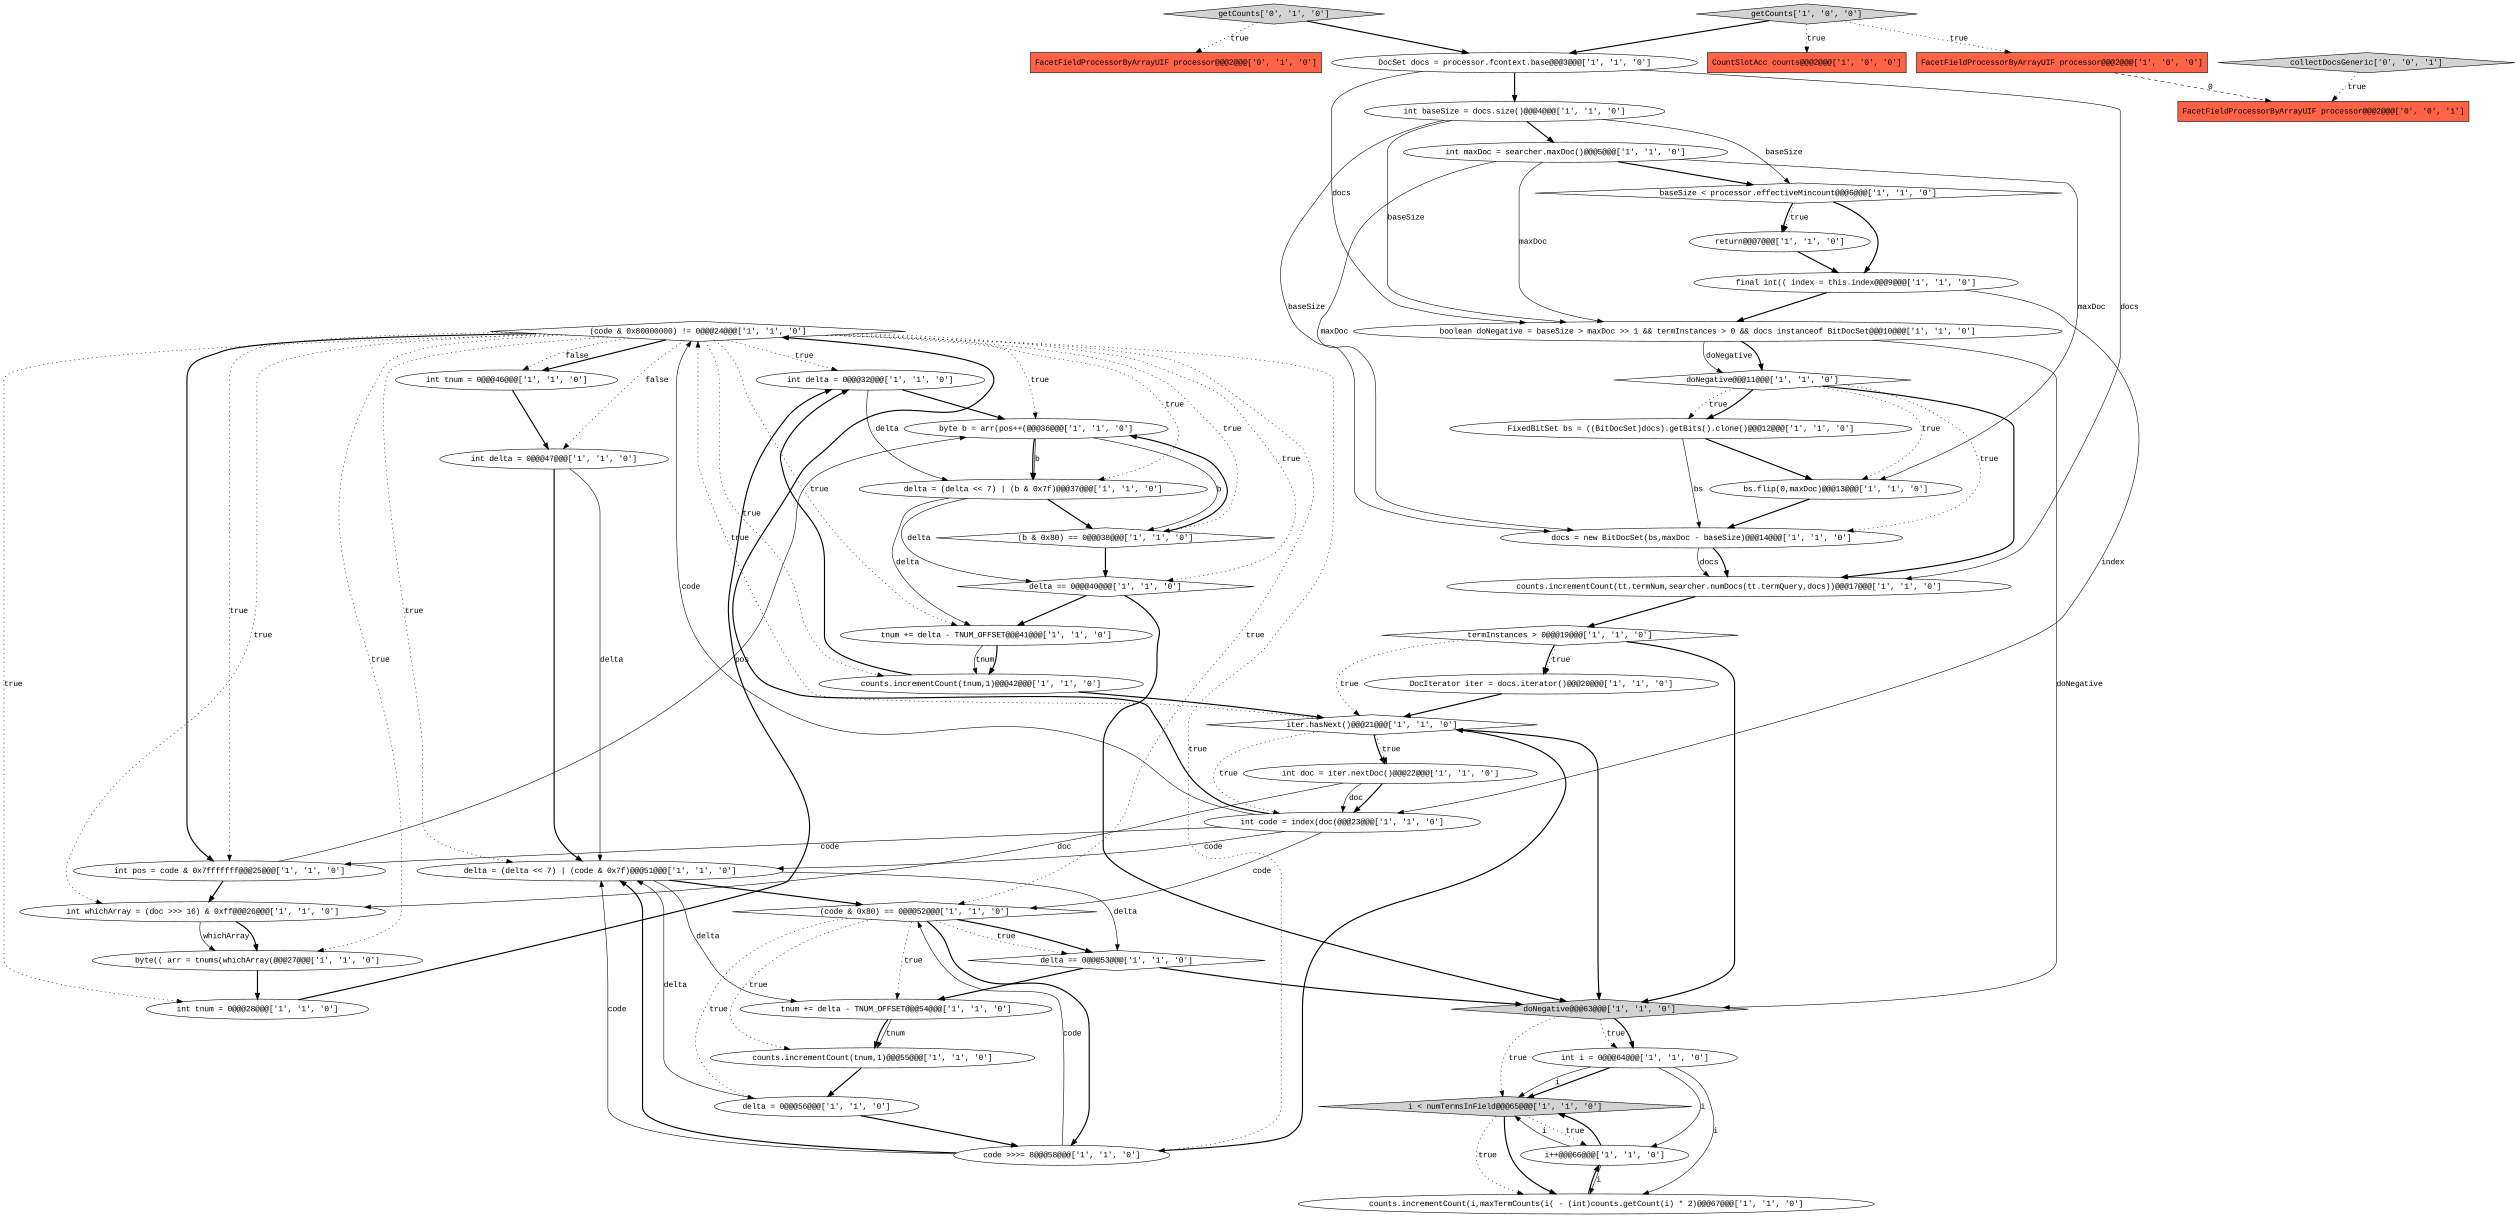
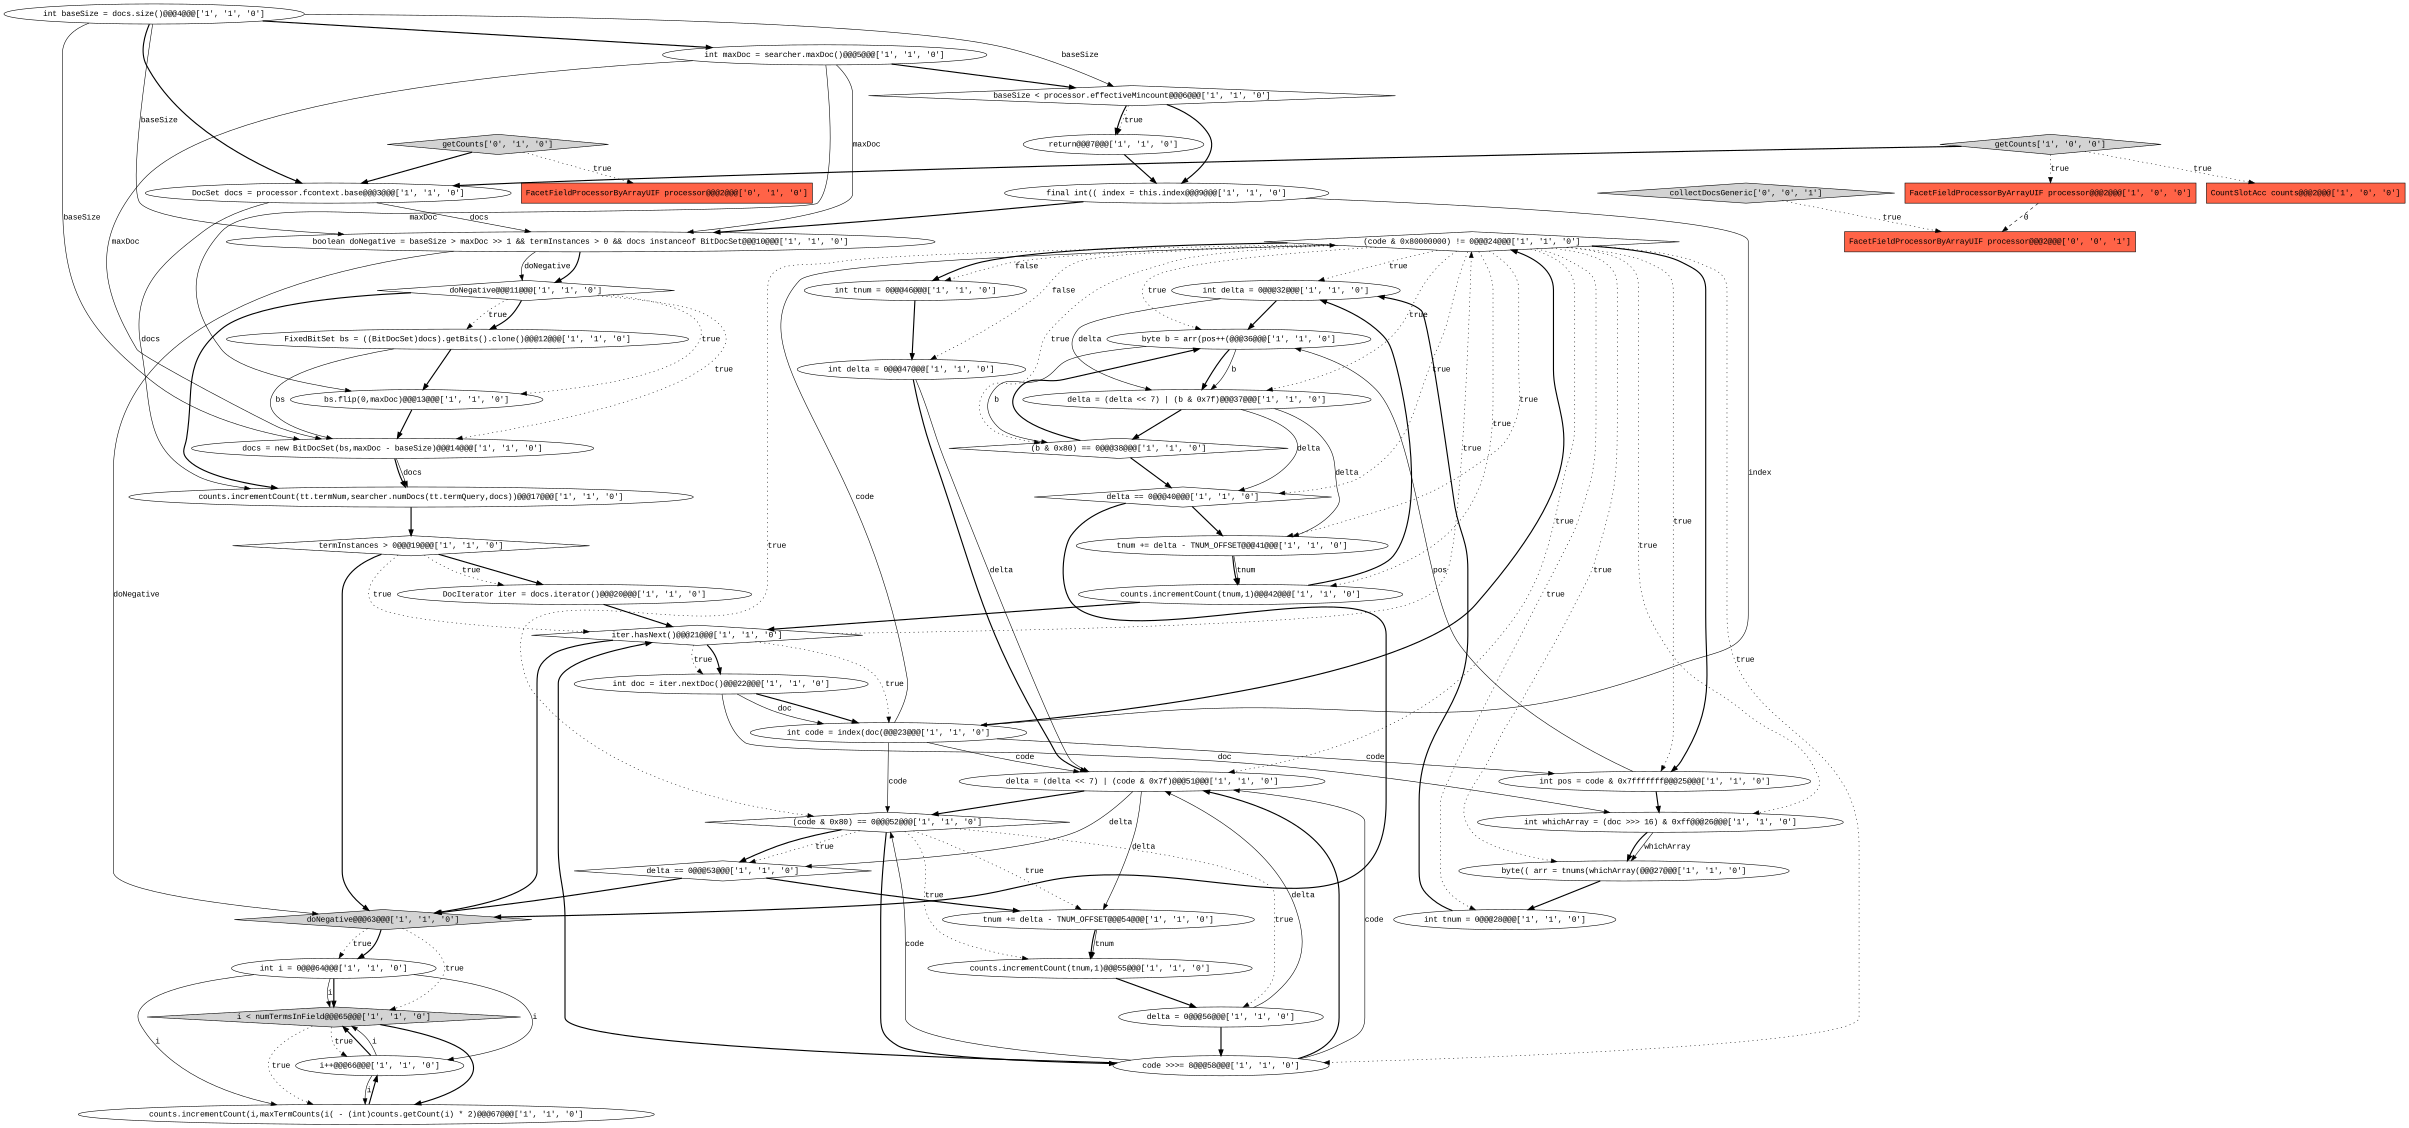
  digraph {
    fontname="Liberation Mono"
    node [fillcolor=white fontname="Liberation Mono" shape=ellipse style=filled]
    edge [fontname="Liberation Mono" style=bold]
    n1 [label="(code & 0x80000000) != 0@@@24@@@['1', '1', '0']" shape=diamond]
    n2 [label="int delta = 0@@@32@@@['1', '1', '0']"]
    n3 [label="int whichArray = (doc >>> 16) & 0xff@@@26@@@['1', '1', '0']"]
    n4 [label="byte b = arr(pos++(@@@36@@@['1', '1', '0']"]
    n5 [label="(code & 0x80) == 0@@@52@@@['1', '1', '0']" shape=diamond]
    n6 [label="byte(( arr = tnums(whichArray(@@@27@@@['1', '1', '0']"]
    n7 [label="int delta = 0@@@47@@@['1', '1', '0']"]
    n8 [label="delta == 0@@@40@@@['1', '1', '0']" shape=diamond]
    n9 [label="int pos = code & 0x7fffffff@@@25@@@['1', '1', '0']"]
    n10 [label="int tnum = 0@@@28@@@['1', '1', '0']"]
    n11 [label="tnum += delta - TNUM_OFFSET@@@41@@@['1', '1', '0']"]
    n12 [label="code >>>= 8@@@58@@@['1', '1', '0']"]
    n13 [label="(b & 0x80) == 0@@@38@@@['1', '1', '0']" shape=diamond]
    n14 [label="delta = (delta << 7) | (code & 0x7f)@@@51@@@['1', '1', '0']"]
    n15 [label="int tnum = 0@@@46@@@['1', '1', '0']"]
    n16 [label="delta = (delta << 7) | (b & 0x7f)@@@37@@@['1', '1', '0']"]
    n17 [label="counts.incrementCount(tnum,1)@@@42@@@['1', '1', '0']"]
    n18 [label="delta = 0@@@56@@@['1', '1', '0']"]
    n19 [label="delta == 0@@@53@@@['1', '1', '0']" shape=diamond]
    n20 [label="tnum += delta - TNUM_OFFSET@@@54@@@['1', '1', '0']"]
    n21 [label="counts.incrementCount(tnum,1)@@@55@@@['1', '1', '0']"]
    n22 [fillcolor=lightgray label="doNegative@@@63@@@['1', '1', '0']" shape=diamond]
    n23 [label="iter.hasNext()@@@21@@@['1', '1', '0']" shape=diamond]
    n24 [label="int maxDoc = searcher.maxDoc()@@@5@@@['1', '1', '0']"]
    n25 [label="boolean doNegative = baseSize > maxDoc >> 1 && termInstances > 0 && docs instanceof BitDocSet@@@10@@@['1', '1', '0']"]
    n26 [label="baseSize < processor.effectiveMincount@@@6@@@['1', '1', '0']" shape=diamond]
    n27 [label="bs.flip(0,maxDoc)@@@13@@@['1', '1', '0']"]
    n28 [label="docs = new BitDocSet(bs,maxDoc - baseSize)@@@14@@@['1', '1', '0']"]
    n29 [label="doNegative@@@11@@@['1', '1', '0']" shape=diamond]
    n30 [label="return@@@7@@@['1', '1', '0']"]
    n31 [label="final int(( index = this.index@@@9@@@['1', '1', '0']"]
    n32 [label="counts.incrementCount(tt.termNum,searcher.numDocs(tt.termQuery,docs))@@@17@@@['1', '1', '0']"]
    n33 [label="DocIterator iter = docs.iterator()@@@20@@@['1', '1', '0']"]
    n34 [label="int code = index(doc(@@@23@@@['1', '1', '0']"]
    n35 [label="int doc = iter.nextDoc()@@@22@@@['1', '1', '0']"]
    n36 [fillcolor=lightgray label="i < numTermsInField@@@65@@@['1', '1', '0']" shape=diamond]
    n37 [label="i++@@@66@@@['1', '1', '0']"]
    n38 [label="counts.incrementCount(i,maxTermCounts(i( - (int)counts.getCount(i) * 2)@@@67@@@['1', '1', '0']"]
    n39 [label="int i = 0@@@64@@@['1', '1', '0']"]
    n40 [label="FixedBitSet bs = ((BitDocSet)docs).getBits().clone()@@@12@@@['1', '1', '0']"]
    n41 [label="DocSet docs = processor.fcontext.base@@@3@@@['1', '1', '0']"]
    n42 [label="int baseSize = docs.size()@@@4@@@['1', '1', '0']"]
    n43 [label="termInstances > 0@@@19@@@['1', '1', '0']" shape=diamond]
    n44 [fillcolor=tomato label="FacetFieldProcessorByArrayUIF processor@@@2@@@['1', '0', '0']" shape=box]
    n45 [fillcolor=tomato label="FacetFieldProcessorByArrayUIF processor@@@2@@@['0', '0', '1']" shape=box]
    n46 [fillcolor=tomato label="CountSlotAcc counts@@@2@@@['1', '0', '0']" shape=box]
    n47 [fillcolor=lightgray label="collectDocsGeneric['0', '0', '1']" shape=diamond]
    n48 [fillcolor=lightgray label="getCounts['0', '1', '0']" shape=diamond]
    n49 [fillcolor=tomato label="FacetFieldProcessorByArrayUIF processor@@@2@@@['0', '1', '0']" shape=box]
    n50 [fillcolor=lightgray label="getCounts['1', '0', '0']" shape=diamond]
    n1 -> n2 [label=true style=dotted]
    n1 -> n3 [label=true style=dotted]
    n1 -> n4 [label=true style=dotted]
    n1 -> n5 [label=true style=dotted]
    n1 -> n6 [label=true style=dotted]
    n1 -> n7 [label=false style=dotted]
    n1 -> n8 [label=true style=dotted]
    n1 -> n9
    n1 -> n9 [label=true style=dotted]
    n1 -> n10 [label=true style=dotted]
    n1 -> n11 [label=true style=dotted]
    n1 -> n12 [label=true style=dotted]
    n1 -> n13 [label=true style=dotted]
    n1 -> n14 [label=true style=dotted]
    n1 -> n15
    n1 -> n15 [label=false style=dotted]
    n1 -> n16 [label=true style=dotted]
    n1 -> n17 [label=true style=dotted]
    n2 -> n4
    n2 -> n16 [label=delta style=solid]
    n3 -> n6 [label=whichArray style=solid]
    n3 -> n6
    n4 -> n13 [label=b style=solid]
    n4 -> n16
    n4 -> n16 [label=b style=solid]
    n5 -> n12
    n5 -> n18 [label=true style=dotted]
    n5 -> n19
    n5 -> n19 [label=true style=dotted]
    n5 -> n20 [label=true style=dotted]
    n5 -> n21 [label=true style=dotted]
    n6 -> n10
    n7 -> n14 [label=delta style=solid]
    n7 -> n14
    n8 -> n11
    n8 -> n22
    n9 -> n3
    n9 -> n4 [label=pos style=solid]
    n10 -> n2
    n11 -> n17 [label=tnum style=solid]
    n11 -> n17
    n12 -> n5 [label=code style=solid]
    n12 -> n14
    n12 -> n14 [label=code style=solid]
    n12 -> n23
    n13 -> n4
    n13 -> n8
    n14 -> n5
    n14 -> n19 [label=delta style=solid]
    n14 -> n20 [label=delta style=solid]
    n15 -> n7
    n16 -> n8 [label=delta style=solid]
    n16 -> n11 [label=delta style=solid]
    n16 -> n13
    n17 -> n2
    n17 -> n23
    n18 -> n12
    n18 -> n14 [label=delta style=solid]
    n19 -> n20
    n19 -> n22
    n20 -> n21 [label=tnum style=solid]
    n20 -> n21
    n21 -> n18
    n22 -> n36 [label=true style=dotted]
    n22 -> n39 [label=true style=dotted]
    n22 -> n39
    n23 -> n1 [label=true style=dotted]
    n23 -> n22
    n23 -> n34 [label=true style=dotted]
    n23 -> n35
    n23 -> n35 [label=true style=dotted]
    n24 -> n25 [label=maxDoc style=solid]
    n24 -> n26
    n24 -> n27 [label=maxDoc style=solid]
    n24 -> n28 [label=maxDoc style=solid]
    n25 -> n22 [label=doNegative style=solid]
    n25 -> n29
    n25 -> n29 [label=doNegative style=solid]
    n26 -> n30
    n26 -> n30 [label=true style=dotted]
    n26 -> n31
    n27 -> n28
    n28 -> n32
    n28 -> n32 [label=docs style=solid]
    n29 -> n27 [label=true style=dotted]
    n29 -> n28 [label=true style=dotted]
    n29 -> n32
    n29 -> n40 [label=true style=dotted]
    n29 -> n40
    n30 -> n31
    n31 -> n25
    n31 -> n34 [label=index style=solid]
    n32 -> n43
    n33 -> n23
    n34 -> n1
    n34 -> n1 [label=code style=solid]
    n34 -> n5 [label=code style=solid]
    n34 -> n9 [label=code style=solid]
    n34 -> n14 [label=code style=solid]
    n35 -> n3 [label=doc style=solid]
    n35 -> n34
    n35 -> n34 [label=doc style=solid]
    n36 -> n37 [label=true style=dotted]
    n36 -> n38 [label=true style=dotted]
    n36 -> n38
    n37 -> n36
    n37 -> n36 [label=i style=solid]
    n37 -> n38 [label=i style=solid]
    n38 -> n37
    n39 -> n36
    n39 -> n36 [label=i style=solid]
    n39 -> n37 [label=i style=solid]
    n39 -> n38 [label=i style=solid]
    n40 -> n27
    n40 -> n28 [label=bs style=solid]
    n41 -> n25 [label=docs style=solid]
    n41 -> n32 [label=docs style=solid]
-   n41 -> n42
+   n42 -> n41
    n42 -> n24
    n42 -> n25 [label=baseSize style=solid]
    n42 -> n26 [label=baseSize style=solid]
    n42 -> n28 [label=baseSize style=solid]
    n43 -> n22
    n43 -> n23 [label=true style=dotted]
    n43 -> n33
    n43 -> n33 [label=true style=dotted]
    n44 -> n45 [label=0 style=dashed]
    n47 -> n45 [label=true style=dotted]
    n48 -> n41
    n48 -> n49 [label=true style=dotted]
    n50 -> n41
    n50 -> n44 [label=true style=dotted]
    n50 -> n46 [label=true style=dotted]
  }
